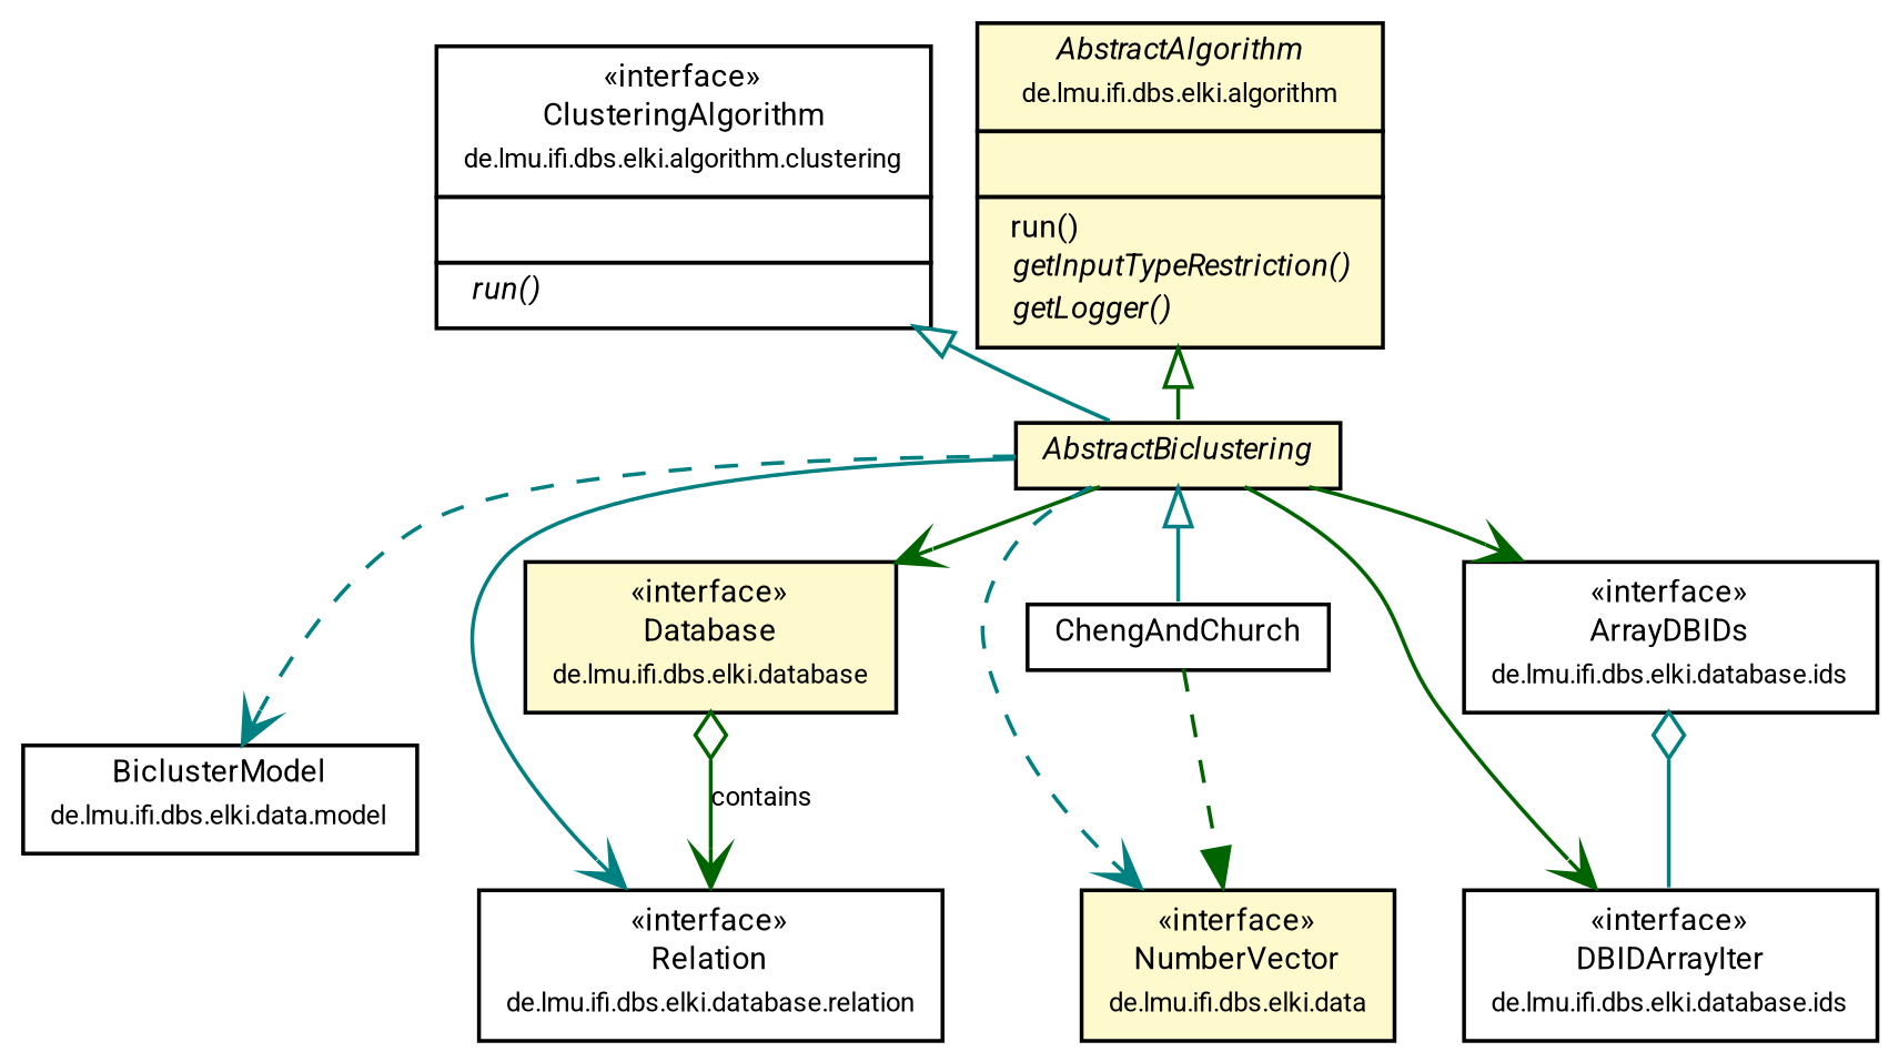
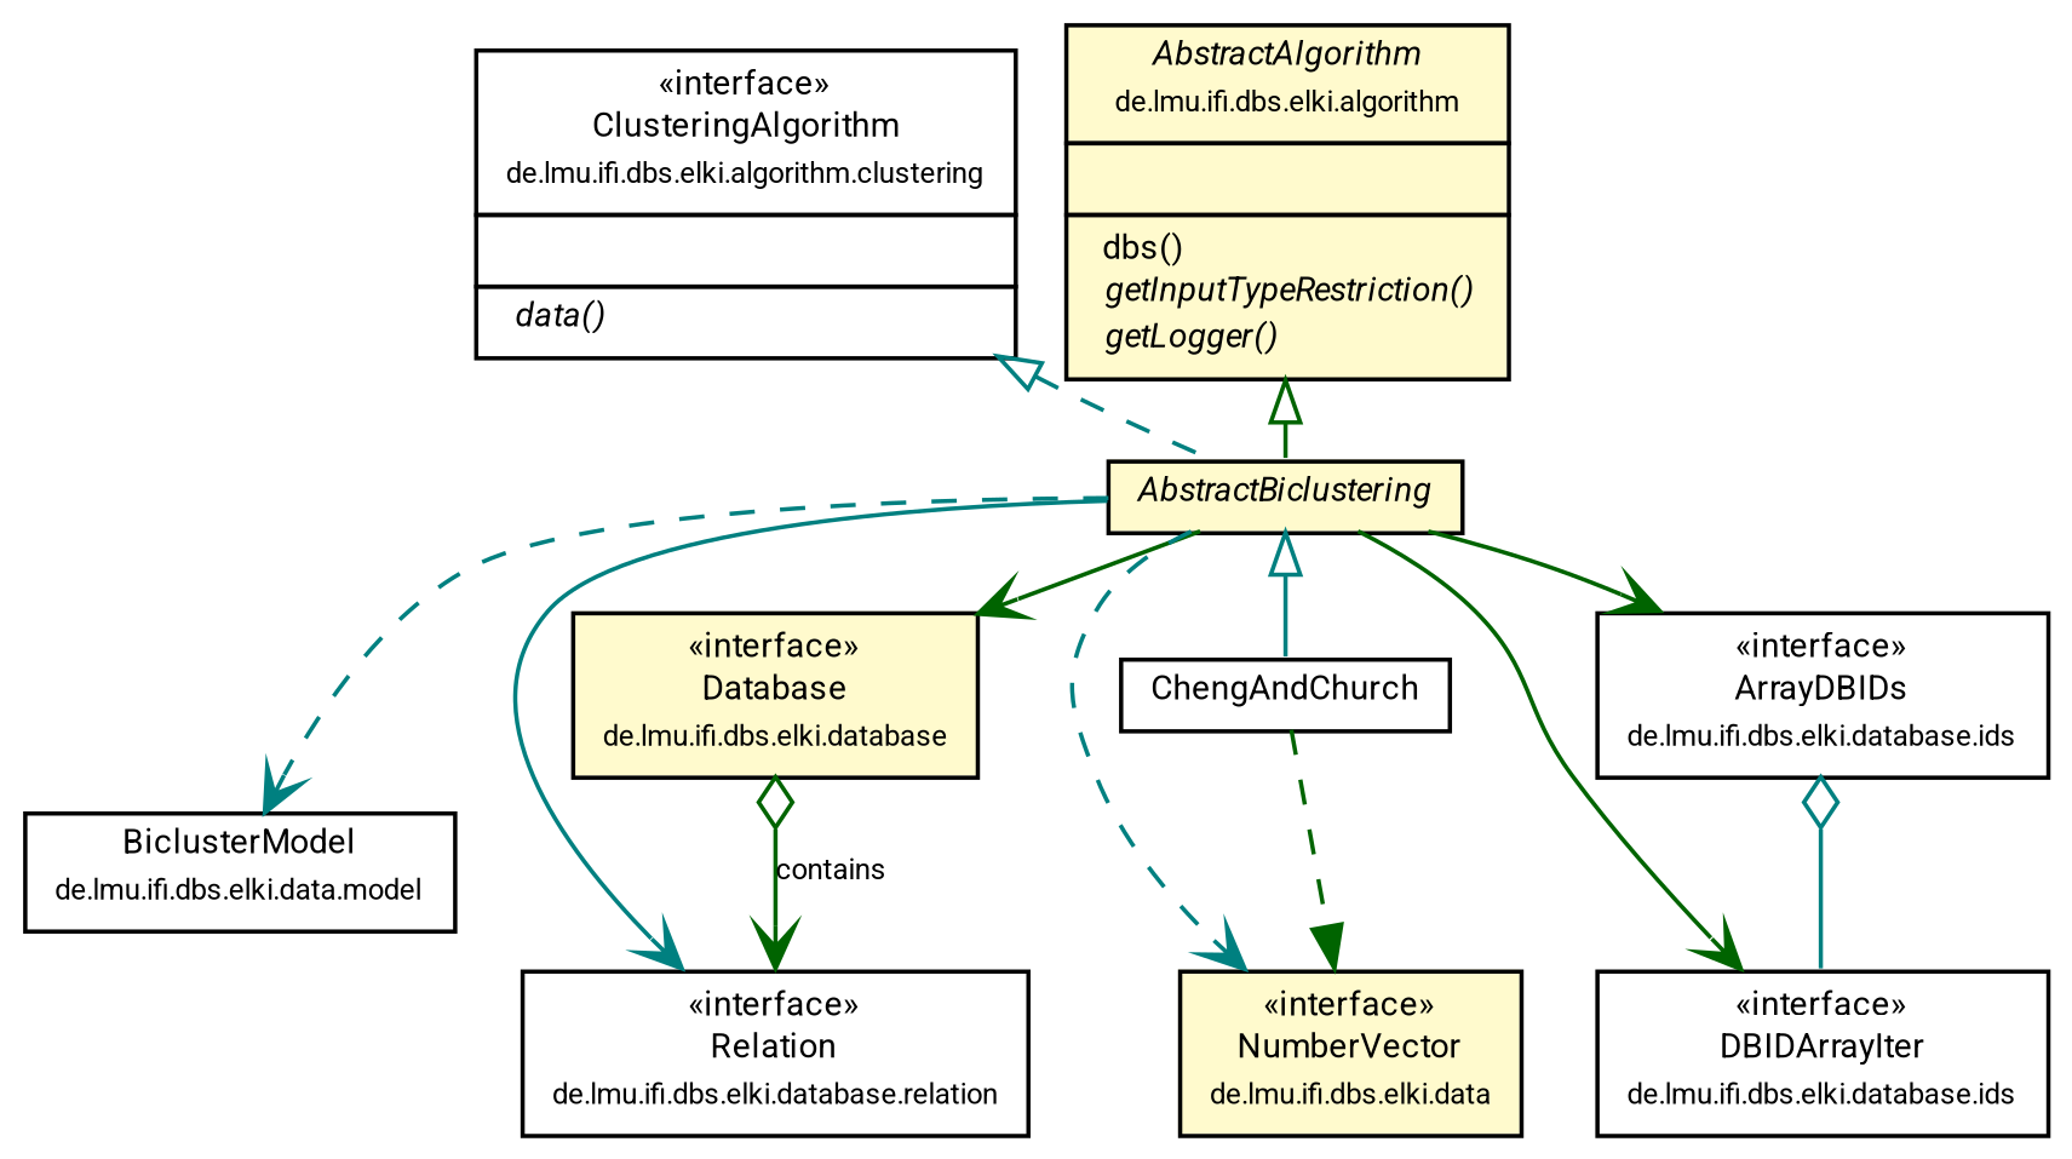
  digraph {
    nodesep=0.15
    rankdir=TB
    ranksep=0.25
    node [fontcolor=black fontname=Roboto fontsize=8 margin=0 shape=plaintext]
    edge [arrowhead=open color=teal fontname=Roboto fontsize=7 labelfontname=Roboto labelfontsize=7 weight=1]
    n1 [height=0 label=<<table title="de.lmu.ifi.dbs.elki.data.model.BiclusterModel" border="0" cellborder="1" cellspacing="0" cellpadding="2" href="../../../data/model/BiclusterModel.html" target="_parent"> 		<tr><td><table border="0" cellspacing="0" cellpadding="1"> 		<tr><td align="center" balign="center"> <font face="Roboto">BiclusterModel</font> </td></tr> 		<tr><td align="center" balign="center"> <font face="Roboto" point-size="7.0">de.lmu.ifi.dbs.elki.data.model</font> </td></tr> 		</table></td></tr> 		</table>> width=0]
    n2 [height=0 label=<<table title="de.lmu.ifi.dbs.elki.algorithm.clustering.biclustering.AbstractBiclustering" border="0" cellborder="1" cellspacing="0" cellpadding="2" bgcolor="lemonChiffon" href="AbstractBiclustering.html" target="_parent"> 		<tr><td><table border="0" cellspacing="0" cellpadding="1"> 		<tr><td align="center" balign="center"> <font face="Roboto"><i>AbstractBiclustering</i></font> </td></tr> 		</table></td></tr> 		</table>> width=0]
    n3 [height=0 label=<<table title="de.lmu.ifi.dbs.elki.algorithm.clustering.biclustering.ChengAndChurch" border="0" cellborder="1" cellspacing="0" cellpadding="2" href="ChengAndChurch.html" target="_parent"> 		<tr><td><table border="0" cellspacing="0" cellpadding="1"> 		<tr><td align="center" balign="center"> <font face="Roboto">ChengAndChurch</font> </td></tr> 		</table></td></tr> 		</table>> width=0]
    n4 [height=0 label=<<table title="de.lmu.ifi.dbs.elki.database.relation.Relation" border="0" cellborder="1" cellspacing="0" cellpadding="2" href="../../../database/relation/Relation.html" target="_parent"> 		<tr><td><table border="0" cellspacing="0" cellpadding="1"> 		<tr><td align="center" balign="center"> &#171;interface&#187; </td></tr> 		<tr><td align="center" balign="center"> <font face="Roboto">Relation</font> </td></tr> 		<tr><td align="center" balign="center"> <font face="Roboto" point-size="7.0">de.lmu.ifi.dbs.elki.database.relation</font> </td></tr> 		</table></td></tr> 		</table>> width=0]
    n5 [height=0 label=<<table title="de.lmu.ifi.dbs.elki.database.Database" border="0" cellborder="1" cellspacing="0" cellpadding="2" bgcolor="LemonChiffon" href="../../../database/Database.html" target="_parent"> 		<tr><td><table border="0" cellspacing="0" cellpadding="1"> 		<tr><td align="center" balign="center"> &#171;interface&#187; </td></tr> 		<tr><td align="center" balign="center"> <font face="Roboto">Database</font> </td></tr> 		<tr><td align="center" balign="center"> <font face="Roboto" point-size="7.0">de.lmu.ifi.dbs.elki.database</font> </td></tr> 		</table></td></tr> 		</table>> width=0]
    n6 [height=0 label=<<table title="de.lmu.ifi.dbs.elki.data.NumberVector" border="0" cellborder="1" cellspacing="0" cellpadding="2" bgcolor="LemonChiffon" href="../../../data/NumberVector.html" target="_parent"> 		<tr><td><table border="0" cellspacing="0" cellpadding="1"> 		<tr><td align="center" balign="center"> &#171;interface&#187; </td></tr> 		<tr><td align="center" balign="center"> <font face="Roboto">NumberVector</font> </td></tr> 		<tr><td align="center" balign="center"> <font face="Roboto" point-size="7.0">de.lmu.ifi.dbs.elki.data</font> </td></tr> 		</table></td></tr> 		</table>> width=0]
    n7 [height=0 label=<<table title="de.lmu.ifi.dbs.elki.database.ids.ArrayDBIDs" border="0" cellborder="1" cellspacing="0" cellpadding="2" href="../../../database/ids/ArrayDBIDs.html" target="_parent"> 		<tr><td><table border="0" cellspacing="0" cellpadding="1"> 		<tr><td align="center" balign="center"> &#171;interface&#187; </td></tr> 		<tr><td align="center" balign="center"> <font face="Roboto">ArrayDBIDs</font> </td></tr> 		<tr><td align="center" balign="center"> <font face="Roboto" point-size="7.0">de.lmu.ifi.dbs.elki.database.ids</font> </td></tr> 		</table></td></tr> 		</table>> width=0]
    n8 [height=0 label=<<table title="de.lmu.ifi.dbs.elki.database.ids.DBIDArrayIter" border="0" cellborder="1" cellspacing="0" cellpadding="2" href="../../../database/ids/DBIDArrayIter.html" target="_parent"> 		<tr><td><table border="0" cellspacing="0" cellpadding="1"> 		<tr><td align="center" balign="center"> &#171;interface&#187; </td></tr> 		<tr><td align="center" balign="center"> <font face="Roboto">DBIDArrayIter</font> </td></tr> 		<tr><td align="center" balign="center"> <font face="Roboto" point-size="7.0">de.lmu.ifi.dbs.elki.database.ids</font> </td></tr> 		</table></td></tr> 		</table>> width=0]
-   n9 [height=0 label=<<table title="de.lmu.ifi.dbs.elki.algorithm.clustering.ClusteringAlgorithm" border="0" cellborder="1" cellspacing="0" cellpadding="2" href="../ClusteringAlgorithm.html" target="_parent"> 		<tr><td><table border="0" cellspacing="0" cellpadding="1"> 		<tr><td align="center" balign="center"> &#171;interface&#187; </td></tr> 		<tr><td align="center" balign="center"> <font face="Roboto">ClusteringAlgorithm</font> </td></tr> 		<tr><td align="center" balign="center"> <font face="Roboto" point-size="7.0">de.lmu.ifi.dbs.elki.algorithm.clustering</font> </td></tr> 		</table></td></tr> 		<tr><td><table border="0" cellspacing="0" cellpadding="1"> 		<tr><td align="left" balign="left">  </td></tr> 		</table></td></tr> 		<tr><td><table border="0" cellspacing="0" cellpadding="1"> 		<tr><td align="left" balign="left"> <i> run()</i> </td></tr> 		</table></td></tr> 		</table>> width=0]
-   n10 [height=0 label=<<table title="de.lmu.ifi.dbs.elki.algorithm.AbstractAlgorithm" border="0" cellborder="1" cellspacing="0" cellpadding="2" bgcolor="LemonChiffon" href="../../AbstractAlgorithm.html" target="_parent"> 		<tr><td><table border="0" cellspacing="0" cellpadding="1"> 		<tr><td align="center" balign="center"> <font face="Roboto"><i>AbstractAlgorithm</i></font> </td></tr> 		<tr><td align="center" balign="center"> <font face="Roboto" point-size="7.0">de.lmu.ifi.dbs.elki.algorithm</font> </td></tr> 		</table></td></tr> 		<tr><td><table border="0" cellspacing="0" cellpadding="1"> 		<tr><td align="left" balign="left">  </td></tr> 		</table></td></tr> 		<tr><td><table border="0" cellspacing="0" cellpadding="1"> 		<tr><td align="left" balign="left">  run() </td></tr> 		<tr><td align="left" balign="left"> <i> getInputTypeRestriction()</i> </td></tr> 		<tr><td align="left" balign="left"> <i> getLogger()</i> </td></tr> 		</table></td></tr> 		</table>> width=0]
+   n9 [height=0 label=<<table title="de.lmu.ifi.dbs.elki.algorithm.clustering.ClusteringAlgorithm" border="0" cellborder="1" cellspacing="0" cellpadding="2" href="../ClusteringAlgorithm.html" target="_parent"> 		<tr><td><table border="0" cellspacing="0" cellpadding="1"> 		<tr><td align="center" balign="center"> &#171;interface&#187; </td></tr> 		<tr><td align="center" balign="center"> <font face="Roboto">ClusteringAlgorithm</font> </td></tr> 		<tr><td align="center" balign="center"> <font face="Roboto" point-size="7.0">de.lmu.ifi.dbs.elki.algorithm.clustering</font> </td></tr> 		</table></td></tr> 		<tr><td><table border="0" cellspacing="0" cellpadding="1"> 		<tr><td align="left" balign="left">  </td></tr> 		</table></td></tr> 		<tr><td><table border="0" cellspacing="0" cellpadding="1"> 		<tr><td align="left" balign="left"> <i> data()</i> </td></tr> 		</table></td></tr> 		</table>> width=0]
+   n10 [height=0 label=<<table title="de.lmu.ifi.dbs.elki.algorithm.AbstractAlgorithm" border="0" cellborder="1" cellspacing="0" cellpadding="2" bgcolor="LemonChiffon" href="../../AbstractAlgorithm.html" target="_parent"> 		<tr><td><table border="0" cellspacing="0" cellpadding="1"> 		<tr><td align="center" balign="center"> <font face="Roboto"><i>AbstractAlgorithm</i></font> </td></tr> 		<tr><td align="center" balign="center"> <font face="Roboto" point-size="7.0">de.lmu.ifi.dbs.elki.algorithm</font> </td></tr> 		</table></td></tr> 		<tr><td><table border="0" cellspacing="0" cellpadding="1"> 		<tr><td align="left" balign="left">  </td></tr> 		</table></td></tr> 		<tr><td><table border="0" cellspacing="0" cellpadding="1"> 		<tr><td align="left" balign="left">  dbs() </td></tr> 		<tr><td align="left" balign="left"> <i> getInputTypeRestriction()</i> </td></tr> 		<tr><td align="left" balign="left"> <i> getLogger()</i> </td></tr> 		</table></td></tr> 		</table>> width=0]
    n2 -> n1 [style=dashed weight=0]
    n2 -> n3 [arrowtail=empty dir=back weight=10 arrowhead=""]
    n2 -> n4
    n2 -> n5 [color=darkgreen]
    n2 -> n6 [style=dashed weight=0]
    n2 -> n7 [color=darkgreen]
    n2 -> n8 [color=darkgreen]
    n3 -> n6 [arrowhead=normal color=darkgreen style=dashed weight=0]
    n5 -> n4 [arrowtail=ediamond color=darkgreen dir=both label=contains weight=3]
    n7 -> n8 [arrowhead=none arrowtail=ediamond dir=back weight=4]
-   n9 -> n2 [arrowtail=empty dir=back style=solid weight=9 arrowhead=""]
+   n9 -> n2 [arrowtail=empty dir=back style=dashed weight=9 arrowhead=""]
    n10 -> n2 [arrowtail=empty color=darkgreen dir=back weight=10 arrowhead=""]
  }
